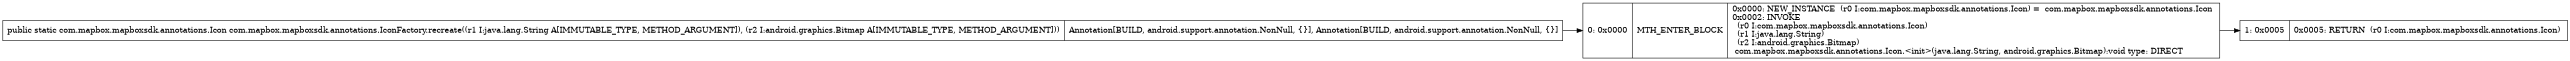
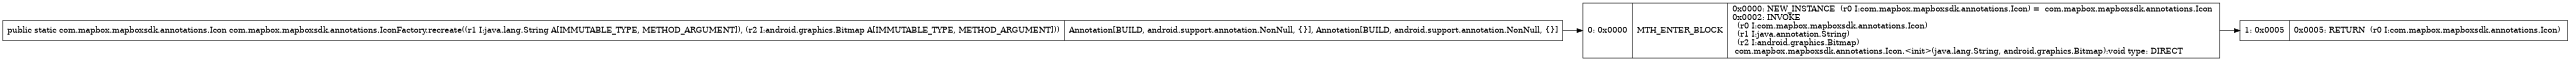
  digraph {
    rankdir=LR
    node [shape=record]
-   n1 [label="{0\:\ 0x0000|MTH_ENTER_BLOCK\l|0x0000: NEW_INSTANCE  (r0 I:com.mapbox.mapboxsdk.annotations.Icon) =  com.mapbox.mapboxsdk.annotations.Icon \l0x0002: INVOKE  \l  (r0 I:com.mapbox.mapboxsdk.annotations.Icon)\l  (r1 I:java.lang.String)\l  (r2 I:android.graphics.Bitmap)\l com.mapbox.mapboxsdk.annotations.Icon.\<init\>(java.lang.String, android.graphics.Bitmap):void type: DIRECT \l}"]
+   n1 [label="{0\:\ 0x0000|MTH_ENTER_BLOCK\l|0x0000: NEW_INSTANCE  (r0 I:com.mapbox.mapboxsdk.annotations.Icon) =  com.mapbox.mapboxsdk.annotations.Icon \l0x0002: INVOKE  \l  (r0 I:com.mapbox.mapboxsdk.annotations.Icon)\l  (r1 I:java.annotation.String)\l  (r2 I:android.graphics.Bitmap)\l com.mapbox.mapboxsdk.annotations.Icon.\<init\>(java.lang.String, android.graphics.Bitmap):void type: DIRECT \l}"]
    n2 [label="{1\:\ 0x0005|0x0005: RETURN  (r0 I:com.mapbox.mapboxsdk.annotations.Icon) \l}"]
    n3 [label="{public static com.mapbox.mapboxsdk.annotations.Icon com.mapbox.mapboxsdk.annotations.IconFactory.recreate((r1 I:java.lang.String A[IMMUTABLE_TYPE, METHOD_ARGUMENT]), (r2 I:android.graphics.Bitmap A[IMMUTABLE_TYPE, METHOD_ARGUMENT]))  | Annotation[BUILD, android.support.annotation.NonNull, \{\}], Annotation[BUILD, android.support.annotation.NonNull, \{\}]\l}"]
    n1 -> n2
    n3 -> n1
  }
